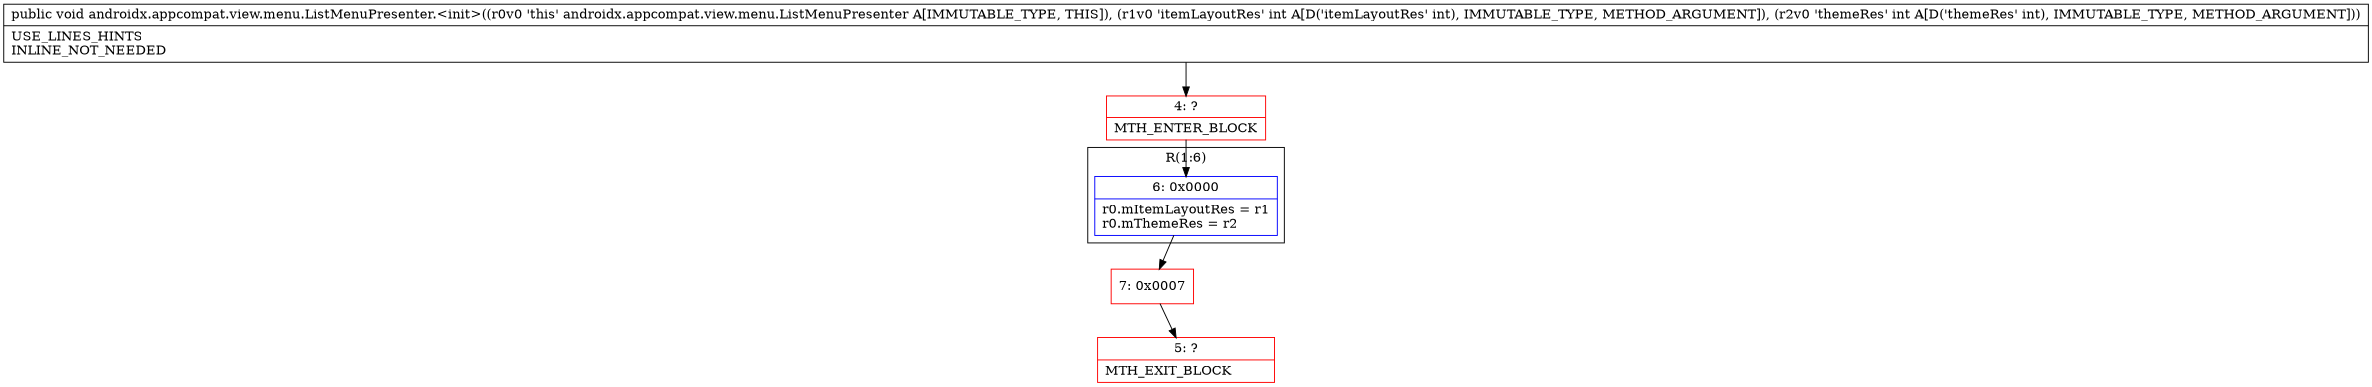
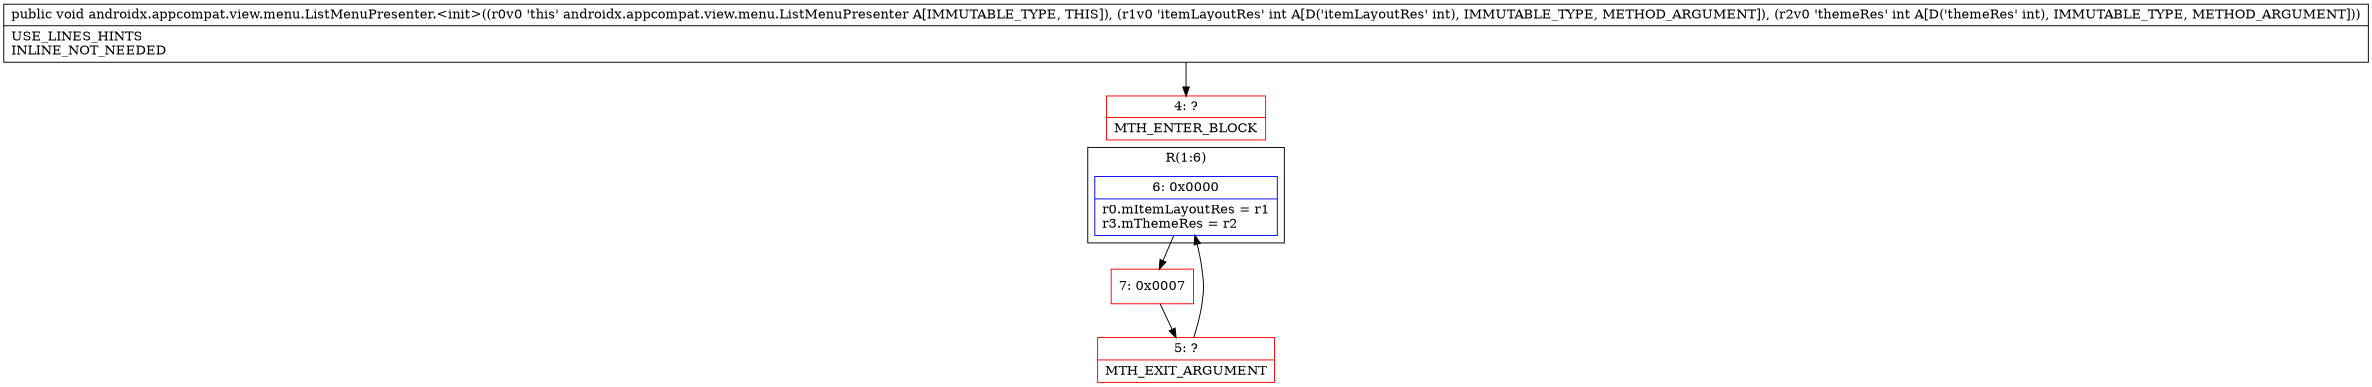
  digraph {
    node [color=red shape=record]
-   n1 [color=blue label="{6\:\ 0x0000|r0.mItemLayoutRes = r1\lr0.mThemeRes = r2\l}"]
+   n1 [color=blue label="{6\:\ 0x0000|r0.mItemLayoutRes = r1\lr3.mThemeRes = r2\l}"]
    n2 [label="{7\:\ 0x0007}"]
-   n3 [label="{5\:\ ?|MTH_EXIT_BLOCK\l}"]
+   n3 [label="{5\:\ ?|MTH_EXIT_ARGUMENT\l}"]
    n4 [label="{4\:\ ?|MTH_ENTER_BLOCK\l}"]
    n5 [label="{public void androidx.appcompat.view.menu.ListMenuPresenter.\<init\>((r0v0 'this' androidx.appcompat.view.menu.ListMenuPresenter A[IMMUTABLE_TYPE, THIS]), (r1v0 'itemLayoutRes' int A[D('itemLayoutRes' int), IMMUTABLE_TYPE, METHOD_ARGUMENT]), (r2v0 'themeRes' int A[D('themeRes' int), IMMUTABLE_TYPE, METHOD_ARGUMENT]))  | USE_LINES_HINTS\lINLINE_NOT_NEEDED\l}" color=""]
    subgraph cluster_1 {
      label="R(1:6)"
      n1
    }
    n1 -> n2
    n2 -> n3
-   n4 -> n1
+   n3 -> n1
    n5 -> n4
  }
